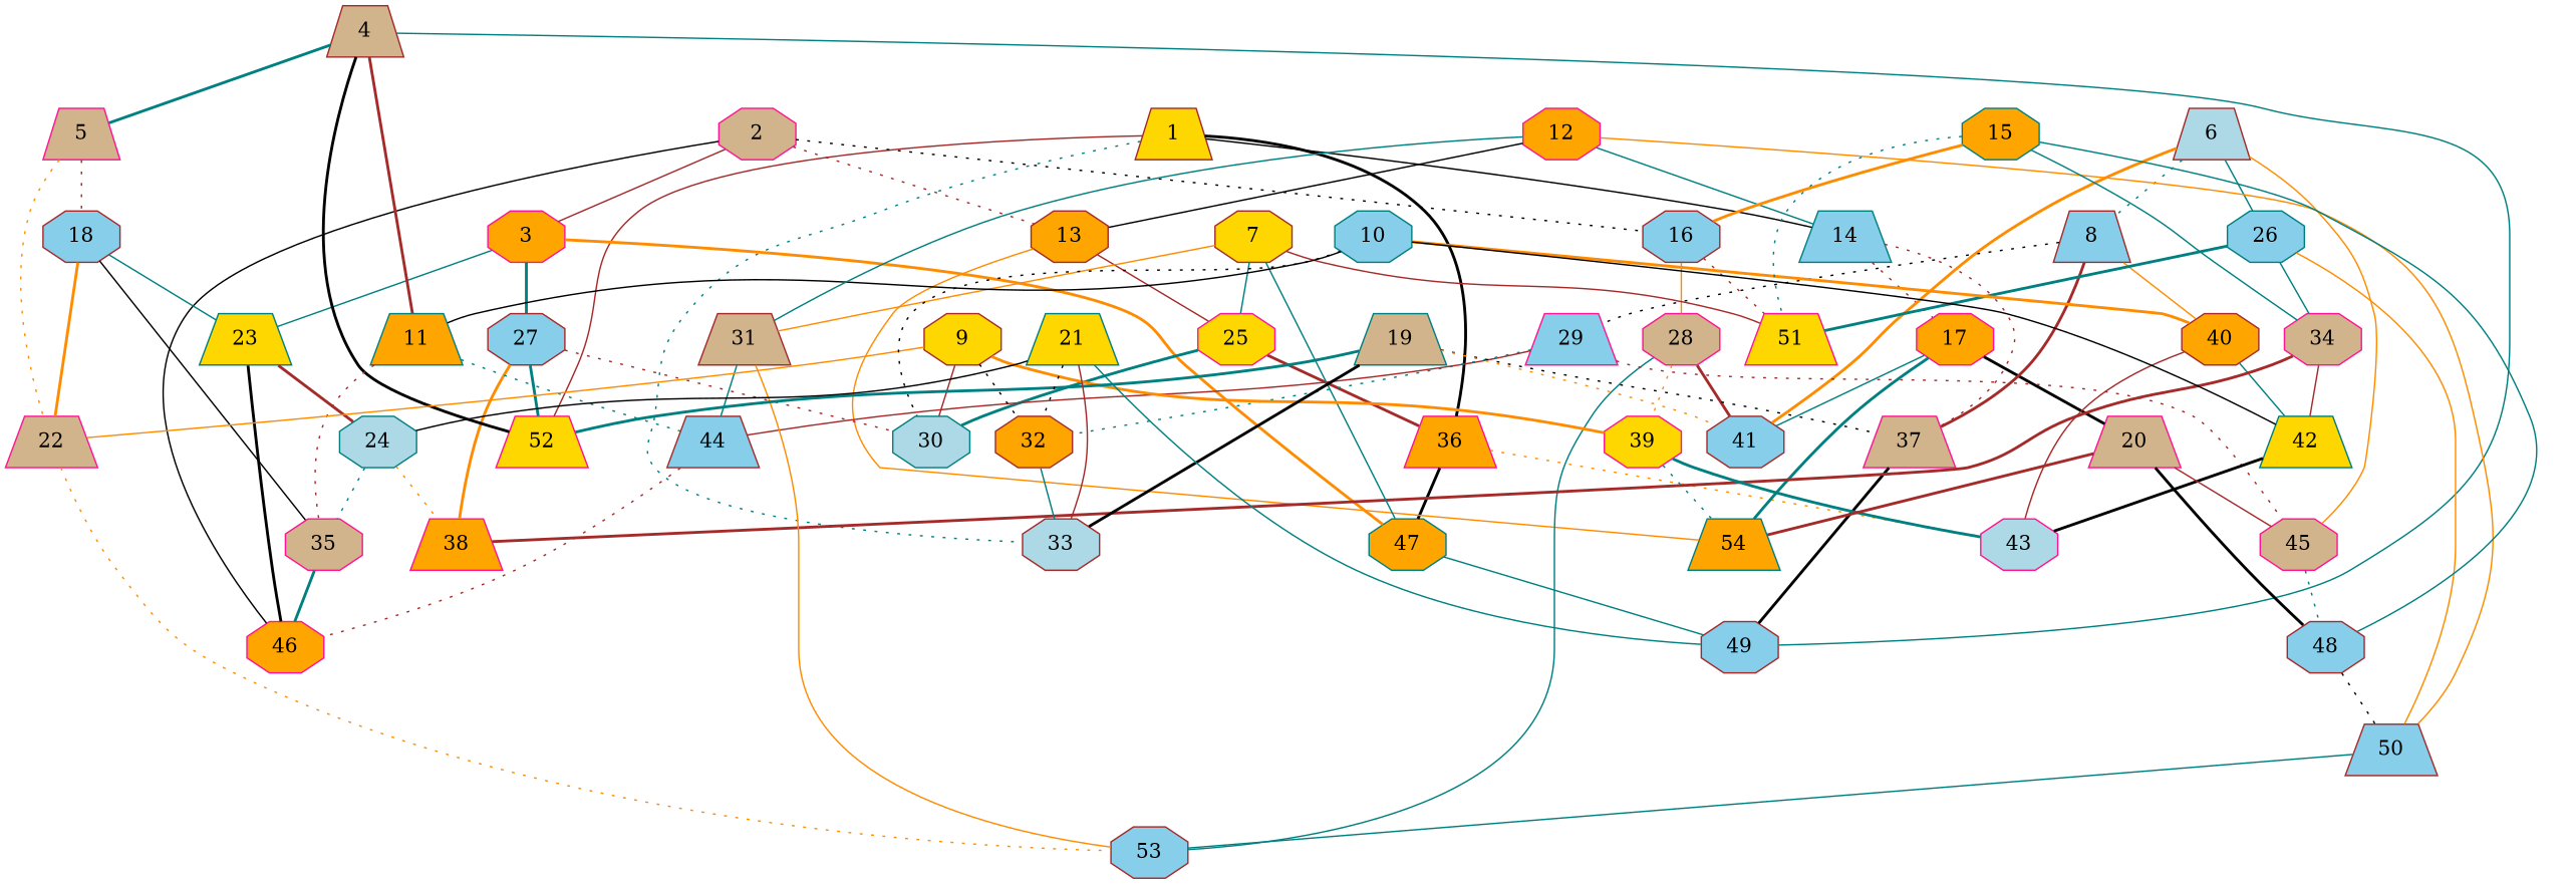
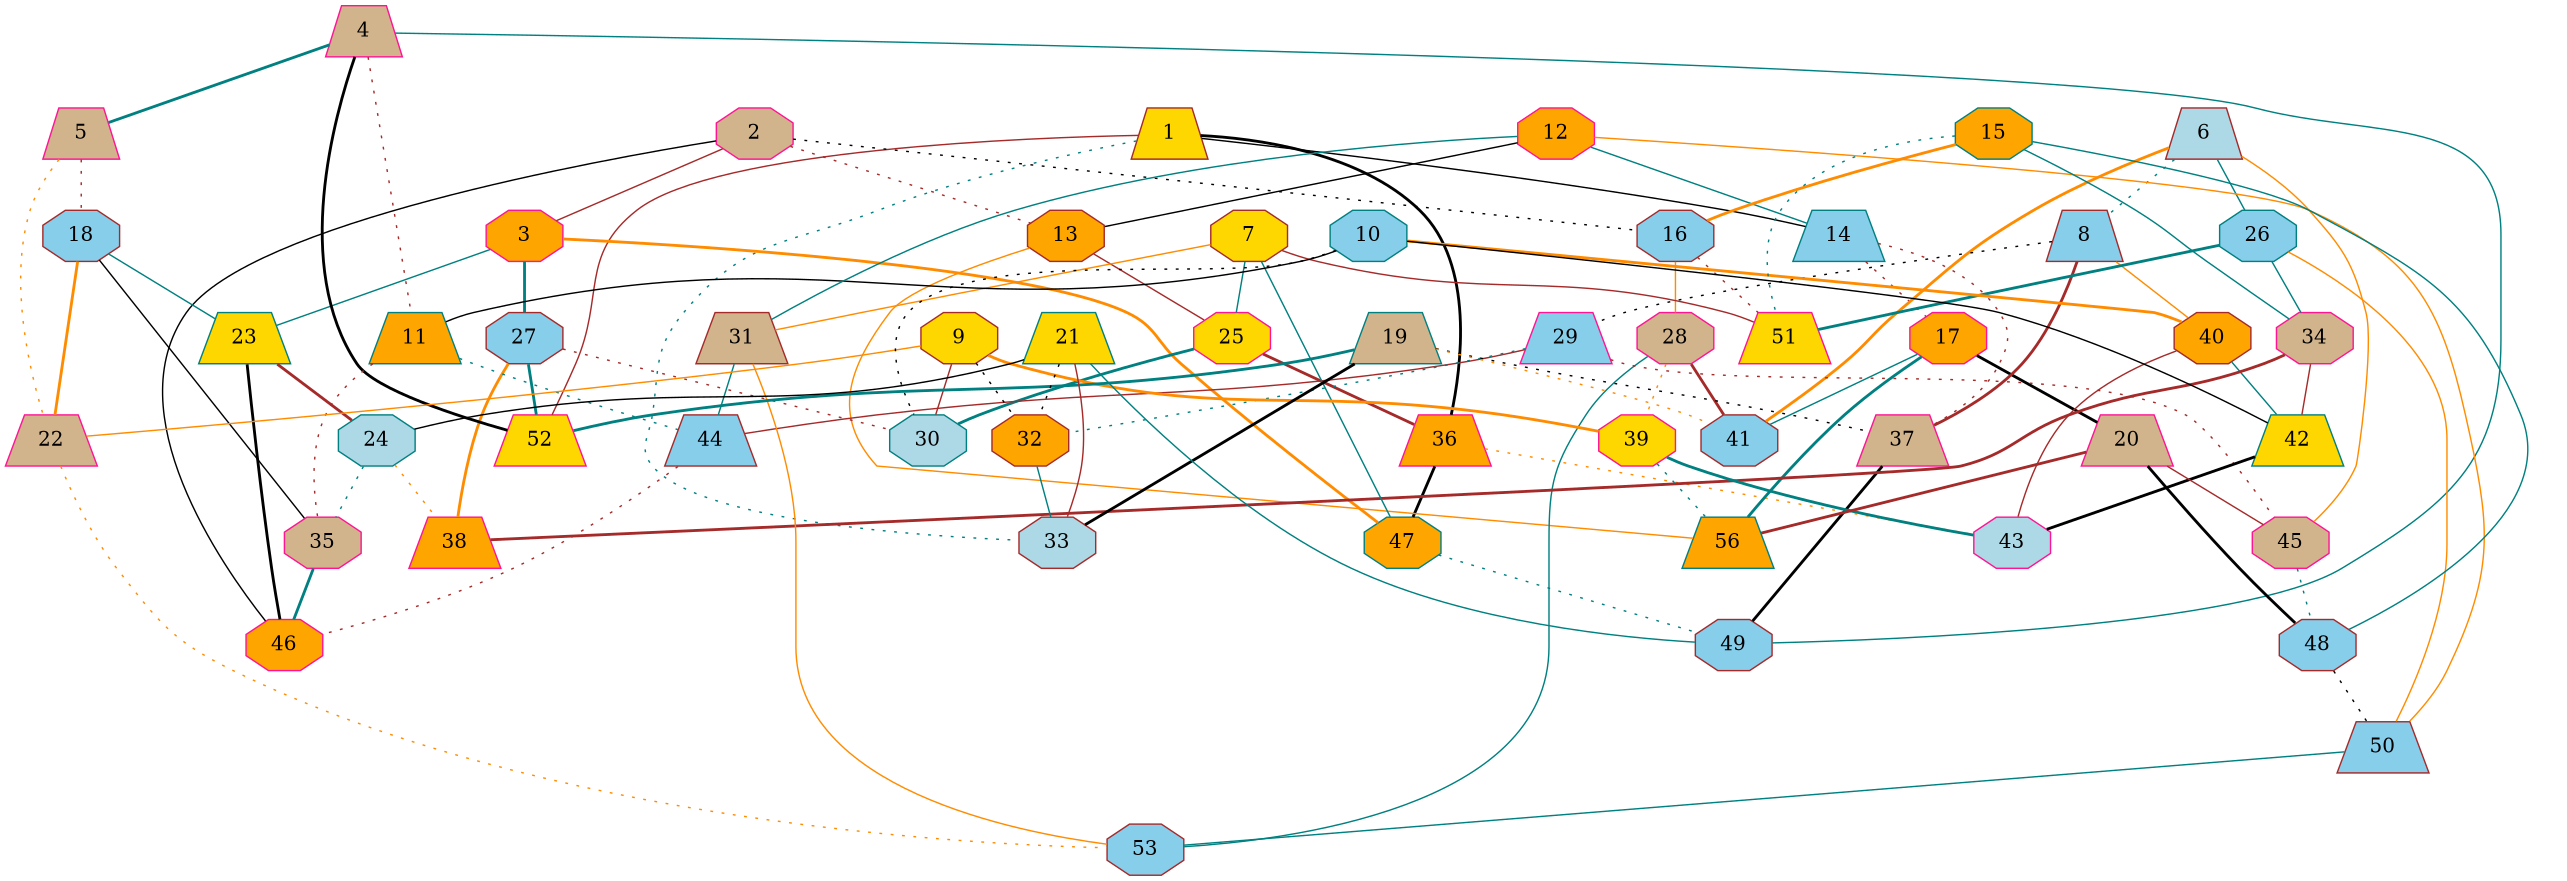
  graph {
    node [color=deeppink fillcolor=skyblue shape=octagon style=filled]
    edge [color=teal style=solid]
    1 [color=brown fillcolor=gold shape=trapezium]
    14 [color=teal shape=trapezium]
    33 [color=brown fillcolor=lightblue]
    36 [fillcolor=orange shape=trapezium]
    52 [fillcolor=gold shape=trapezium]
    37 [fillcolor=tan shape=trapezium]
    17 [fillcolor=orange]
    47 [color=teal fillcolor=orange]
    43 [fillcolor=lightblue]
    2 [fillcolor=tan]
    3 [fillcolor=orange]
    13 [color=brown fillcolor=orange]
    16 [color=brown]
    46 [fillcolor=orange]
    23 [color=teal fillcolor=gold shape=trapezium]
    27 [color=brown]
    25 [fillcolor=gold]
-   54 [color=teal fillcolor=orange shape=trapezium]
+   54 [color=teal fillcolor=orange shape=trapezium label=56]
    51 [fillcolor=gold shape=trapezium]
    28 [fillcolor=tan]
    24 [color=teal fillcolor=lightblue]
    38 [fillcolor=orange shape=trapezium]
    30 [color=teal fillcolor=lightblue]
    49 [color=brown]
-   4 [color=brown fillcolor=tan shape=trapezium]
+   4 [fillcolor=tan shape=trapezium]
    5 [fillcolor=tan shape=trapezium]
    11 [color=teal fillcolor=orange shape=trapezium]
    18 [color=brown]
    22 [fillcolor=tan shape=trapezium]
    35 [fillcolor=tan]
    44 [color=brown shape=trapezium]
    53 [color=brown]
    6 [color=brown fillcolor=lightblue shape=trapezium]
    8 [color=brown shape=trapezium]
    26 [color=teal]
    41 [color=brown]
    45 [fillcolor=tan]
    29 [shape=trapezium]
    40 [color=brown fillcolor=orange]
    50 [color=brown shape=trapezium]
    34 [fillcolor=tan]
    48 [color=brown]
    7 [color=brown fillcolor=gold]
    31 [color=brown fillcolor=tan shape=trapezium]
    32 [color=brown fillcolor=orange]
    42 [color=teal fillcolor=gold shape=trapezium]
    9 [color=brown fillcolor=gold]
    39 [fillcolor=gold]
    10 [color=teal]
    12 [fillcolor=orange]
    20 [fillcolor=tan shape=trapezium]
    15 [color=teal fillcolor=orange]
    19 [color=teal fillcolor=tan shape=trapezium]
    21 [color=teal fillcolor=gold shape=trapezium]
    1 -- 14 [color=black]
    1 -- 33 [style=dotted]
    1 -- 36 [color=black style=bold]
    1 -- 52 [color=brown]
    14 -- 37 [color=brown style=dotted]
    14 -- 17 [color=brown style=dotted]
    36 -- 47 [color=black style=bold]
    36 -- 43 [color=darkorange style=dotted]
    37 -- 49 [color=black style=bold]
    17 -- 54 [style=bold]
    17 -- 41
    17 -- 20 [color=black style=bold]
-   47 -- 49
+   47 -- 49 [style=dotted]
    2 -- 3 [color=brown]
    2 -- 13 [color=brown style=dotted]
    2 -- 16 [color=black style=dotted]
    2 -- 46 [color=black]
    3 -- 47 [color=darkorange style=bold]
    3 -- 23
    3 -- 27 [style=bold]
    13 -- 25 [color=brown]
    13 -- 54 [color=darkorange]
    16 -- 51 [color=brown style=dotted]
    16 -- 28 [color=darkorange]
    23 -- 46 [color=black style=bold]
    23 -- 24 [color=brown style=bold]
    27 -- 52 [style=bold]
    27 -- 38 [color=darkorange style=bold]
    27 -- 30 [color=brown style=dotted]
    25 -- 36 [color=brown style=bold]
    25 -- 30 [style=bold]
    28 -- 53
    28 -- 41 [color=brown style=bold]
    28 -- 39 [color=darkorange style=dotted]
    24 -- 38 [color=darkorange style=dotted]
    24 -- 35 [style=dotted]
    4 -- 52 [color=black style=bold]
    4 -- 49
    4 -- 5 [style=bold]
-   4 -- 11 [color=brown style=bold]
+   4 -- 11 [color=brown style=dotted]
    5 -- 18 [color=brown style=dotted]
    5 -- 22 [color=darkorange style=dotted]
    11 -- 35 [color=brown style=dotted]
    11 -- 44 [style=dotted]
    18 -- 23
    18 -- 22 [color=darkorange style=bold]
    18 -- 35 [color=black]
    22 -- 53 [color=darkorange style=dotted]
    35 -- 46 [style=bold]
    44 -- 46 [color=brown style=dotted]
    6 -- 8 [style=dotted]
    6 -- 26
    6 -- 41 [color=darkorange style=bold]
    6 -- 45 [color=darkorange]
    8 -- 37 [color=brown style=bold]
    8 -- 29 [color=black style=dotted]
    8 -- 40 [color=darkorange]
    26 -- 51 [style=bold]
    26 -- 50 [color=darkorange]
    26 -- 34
    45 -- 48 [style=dotted]
    29 -- 44 [color=brown]
    29 -- 45 [color=brown style=dotted]
    29 -- 32 [style=dotted]
    40 -- 43 [color=brown]
    40 -- 42
    50 -- 53
    34 -- 38 [color=brown style=bold]
    34 -- 42 [color=brown]
    48 -- 50 [color=black style=dotted]
    7 -- 47
    7 -- 25
    7 -- 51 [color=brown]
    7 -- 31 [color=darkorange]
    31 -- 44
    31 -- 53 [color=darkorange]
    32 -- 33
    42 -- 43 [color=black style=bold]
    9 -- 30 [color=brown]
    9 -- 22 [color=darkorange]
    9 -- 32 [color=black style=dotted]
    9 -- 39 [color=darkorange style=bold]
    39 -- 43 [style=bold]
    39 -- 54 [style=dotted]
    10 -- 30 [color=black style=dotted]
    10 -- 11 [color=black]
    10 -- 40 [color=darkorange style=bold]
    10 -- 42 [color=black]
    12 -- 14
    12 -- 13 [color=black]
    12 -- 50 [color=darkorange]
    12 -- 31
    20 -- 54 [color=brown style=bold]
    20 -- 45 [color=brown]
    20 -- 48 [color=black style=bold]
    15 -- 16 [color=darkorange style=bold]
    15 -- 51 [style=dotted]
    15 -- 34
    15 -- 48
    19 -- 33 [color=black style=bold]
    19 -- 52 [style=bold]
    19 -- 37 [color=black style=dotted]
    19 -- 41 [color=darkorange style=dotted]
    21 -- 33 [color=brown]
    21 -- 24 [color=black]
    21 -- 49
    21 -- 32 [color=black style=dotted]
  }
